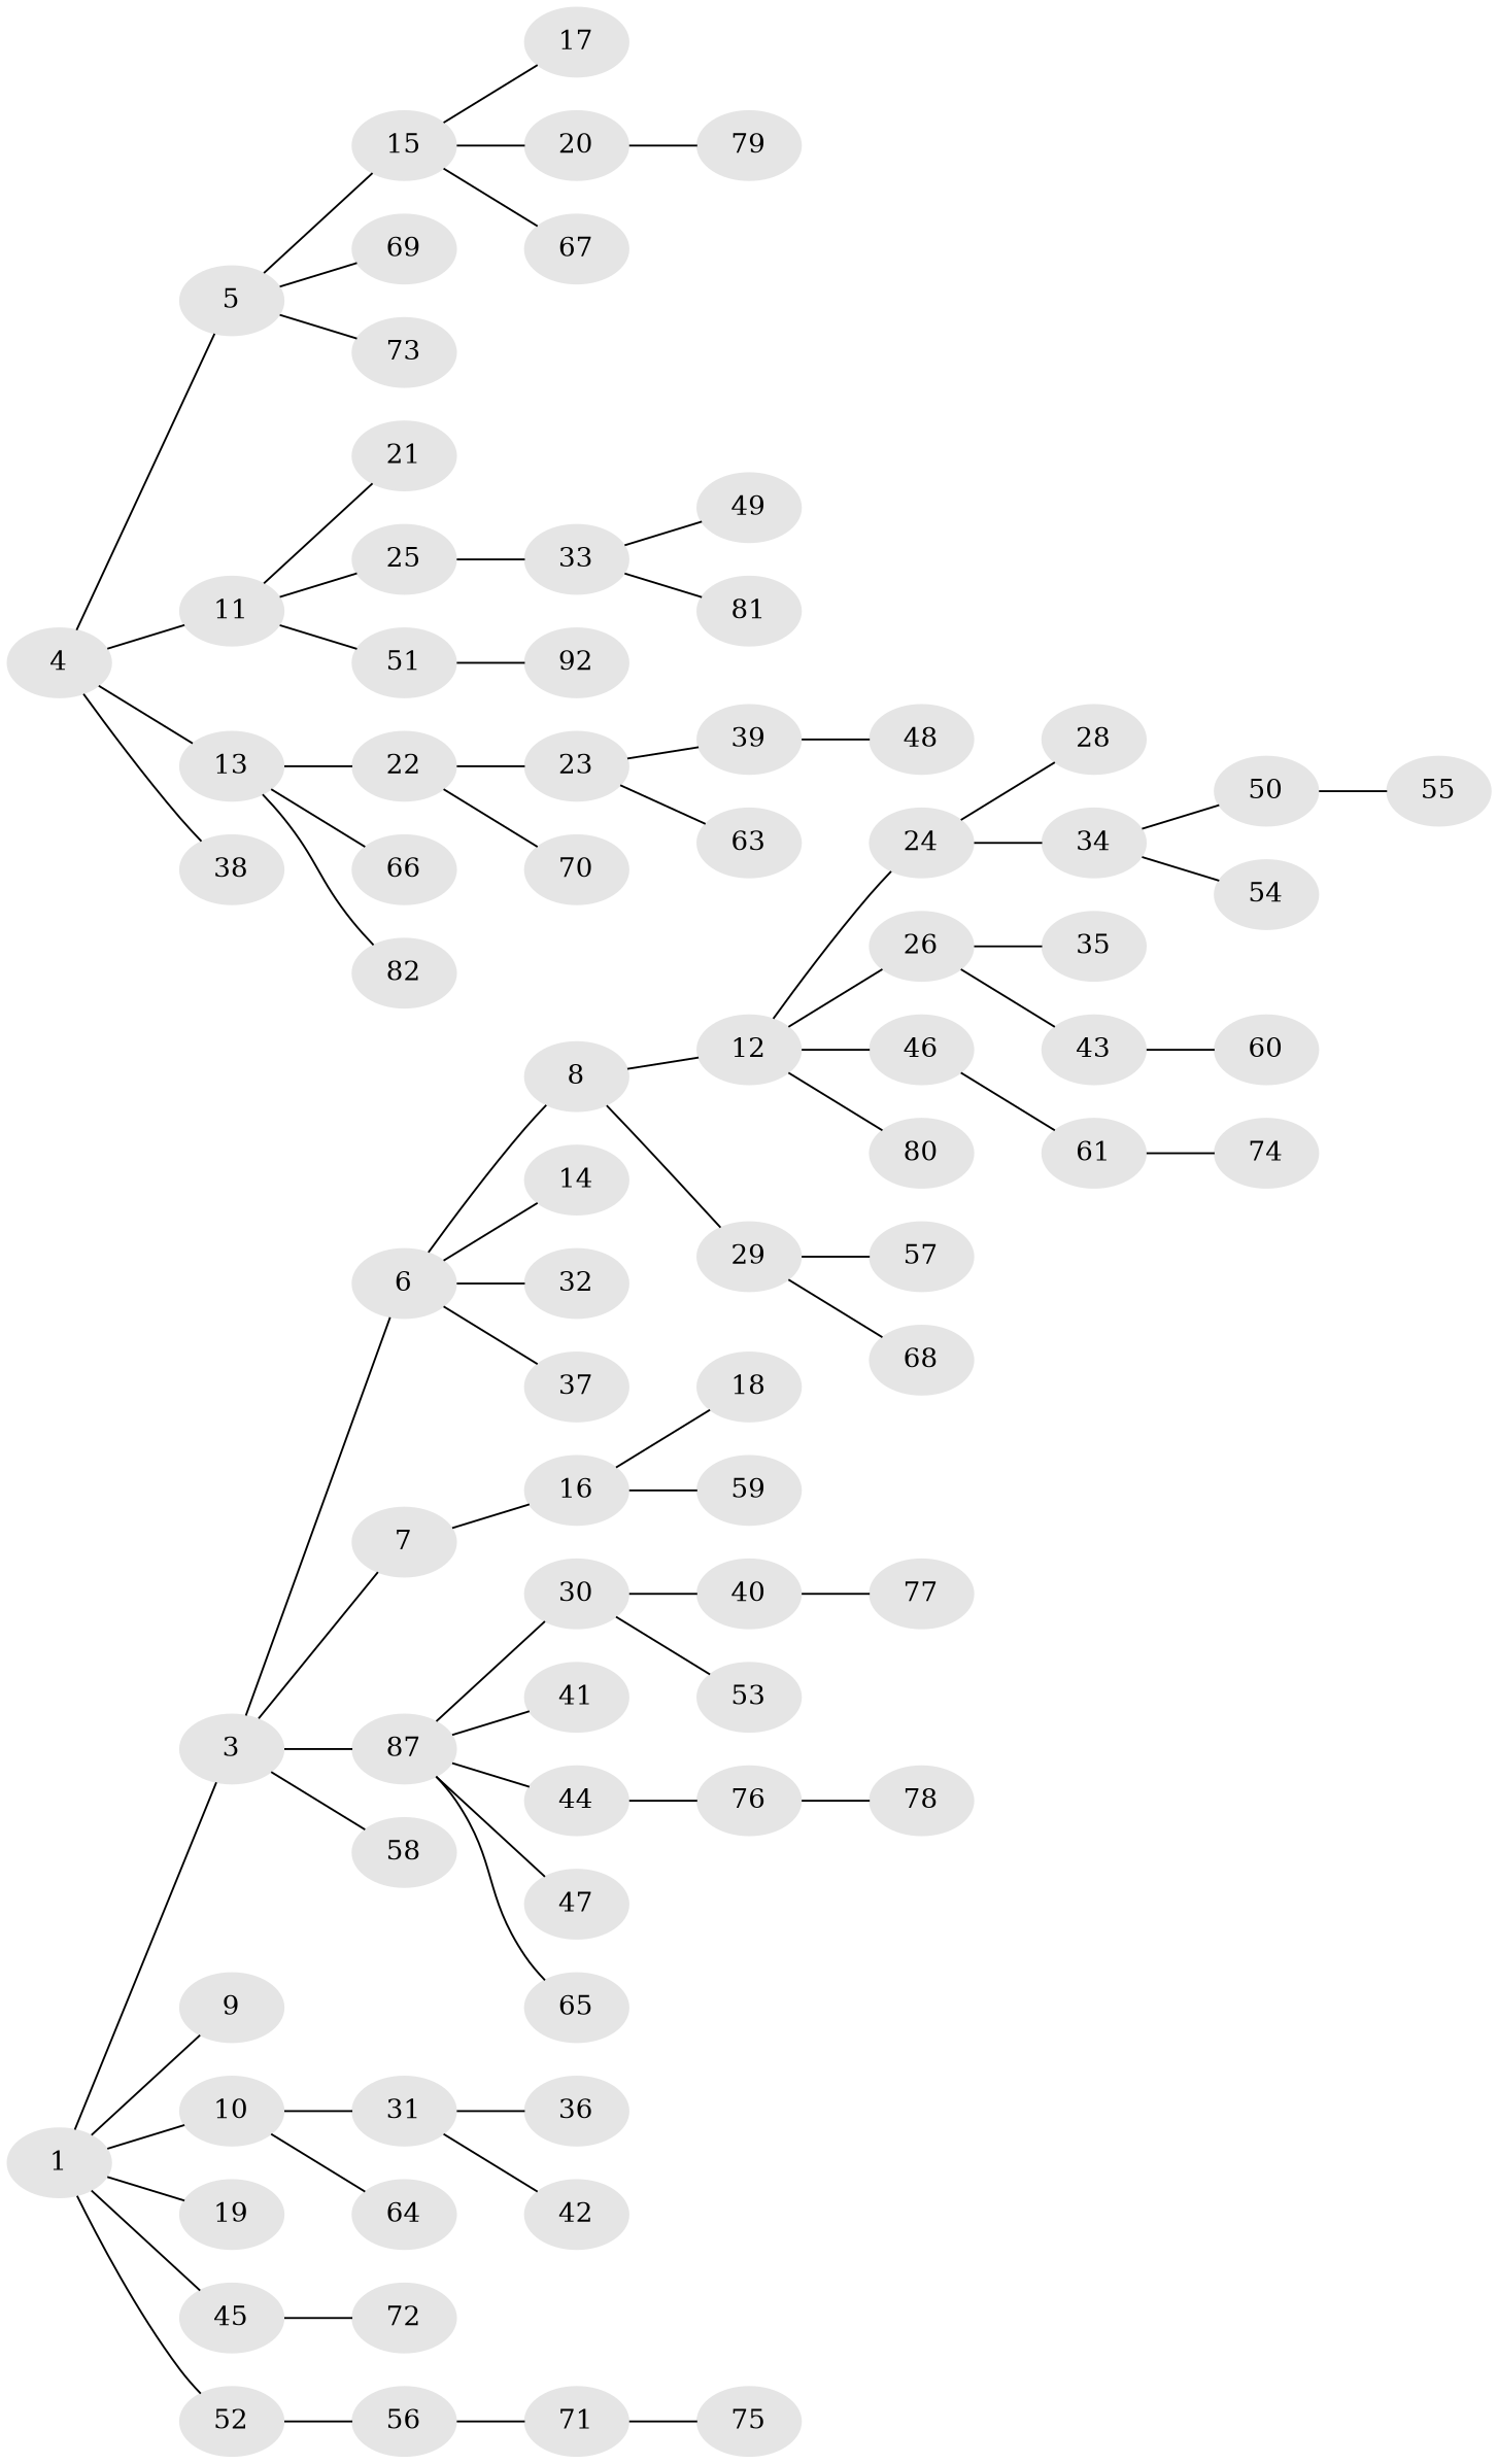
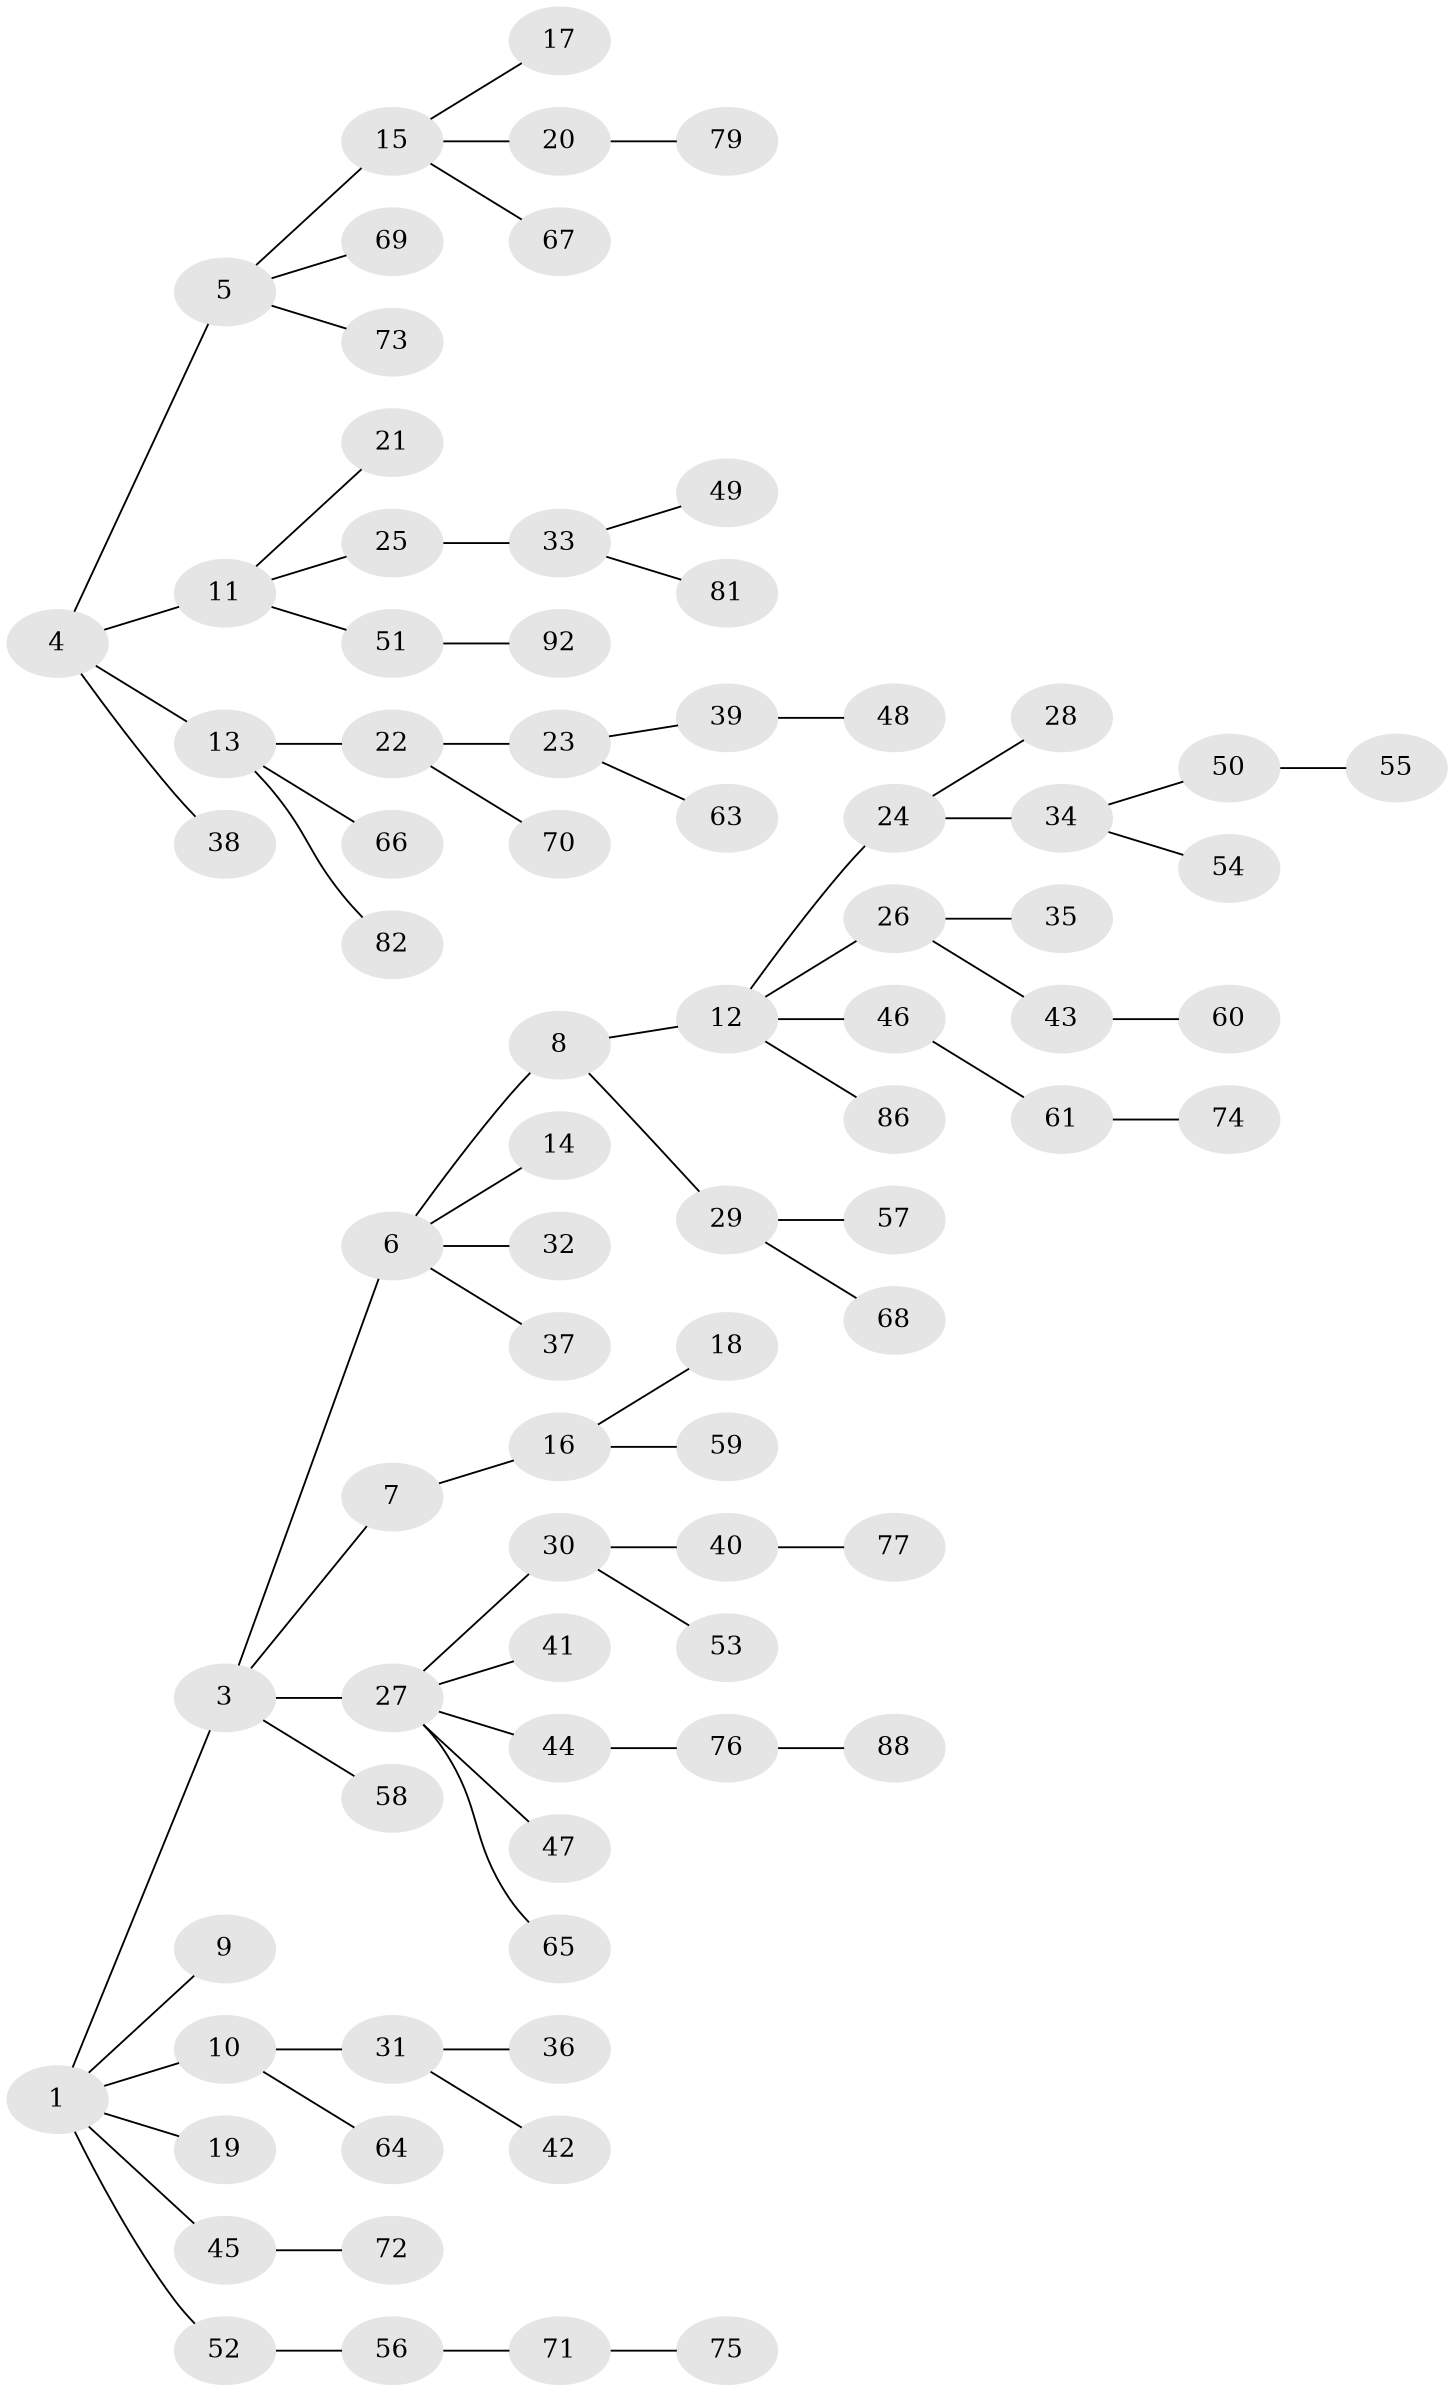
  graph {
    rankdir=LR
    node [color=gray90 style=filled]
    1
    3
    9
    10
    19
    45
    52
    6
    7
-   27 [label=87]
+   27
    58
    31
    64
    72
    56
    4
    5
    11
    13
    38
    8
    14
    32
    37
    16
    30
    41
    44
    47
    65
    15
    69
    73
    21
    25
    51
    22
    66
    82
    17
    20
    67
    12
    29
    18
    59
    24
    26
    46
-   80
+   80 [label=86]
    57
    68
    36
    42
    33
    n56 [label=92]
    28
    34
    35
    43
    61
    23
    70
    79
    39
    63
    48
    50
    54
    49
    81
    60
    40
    53
    76
    77
    55
-   78
+   78 [label=88]
    74
    71
    75
    1 -- 3
    1 -- 9
    1 -- 10
    1 -- 19
    1 -- 45
    1 -- 52
    3 -- 6
    3 -- 7
    3 -- 27
    3 -- 58
    10 -- 31
    10 -- 64
    45 -- 72
    52 -- 56
    6 -- 8
    6 -- 14
    6 -- 32
    6 -- 37
    7 -- 16
    27 -- 30
    27 -- 41
    27 -- 44
    27 -- 47
    27 -- 65
    31 -- 36
    31 -- 42
    56 -- 71
    4 -- 5
    4 -- 11
    4 -- 13
    4 -- 38
    5 -- 15
    5 -- 69
    5 -- 73
    11 -- 21
    11 -- 25
    11 -- 51
    13 -- 22
    13 -- 66
    13 -- 82
    8 -- 12
    8 -- 29
    16 -- 18
    16 -- 59
    30 -- 40
    30 -- 53
    44 -- 76
    15 -- 17
    15 -- 20
    15 -- 67
    25 -- 33
    51 -- n56
    22 -- 23
    22 -- 70
    20 -- 79
    12 -- 24
    12 -- 26
    12 -- 46
    12 -- 80
    29 -- 57
    29 -- 68
    24 -- 28
    24 -- 34
    26 -- 35
    26 -- 43
    46 -- 61
    33 -- 49
    33 -- 81
    34 -- 50
    34 -- 54
    43 -- 60
    61 -- 74
    23 -- 39
    23 -- 63
    39 -- 48
    50 -- 55
    40 -- 77
    76 -- 78
    71 -- 75
  }
